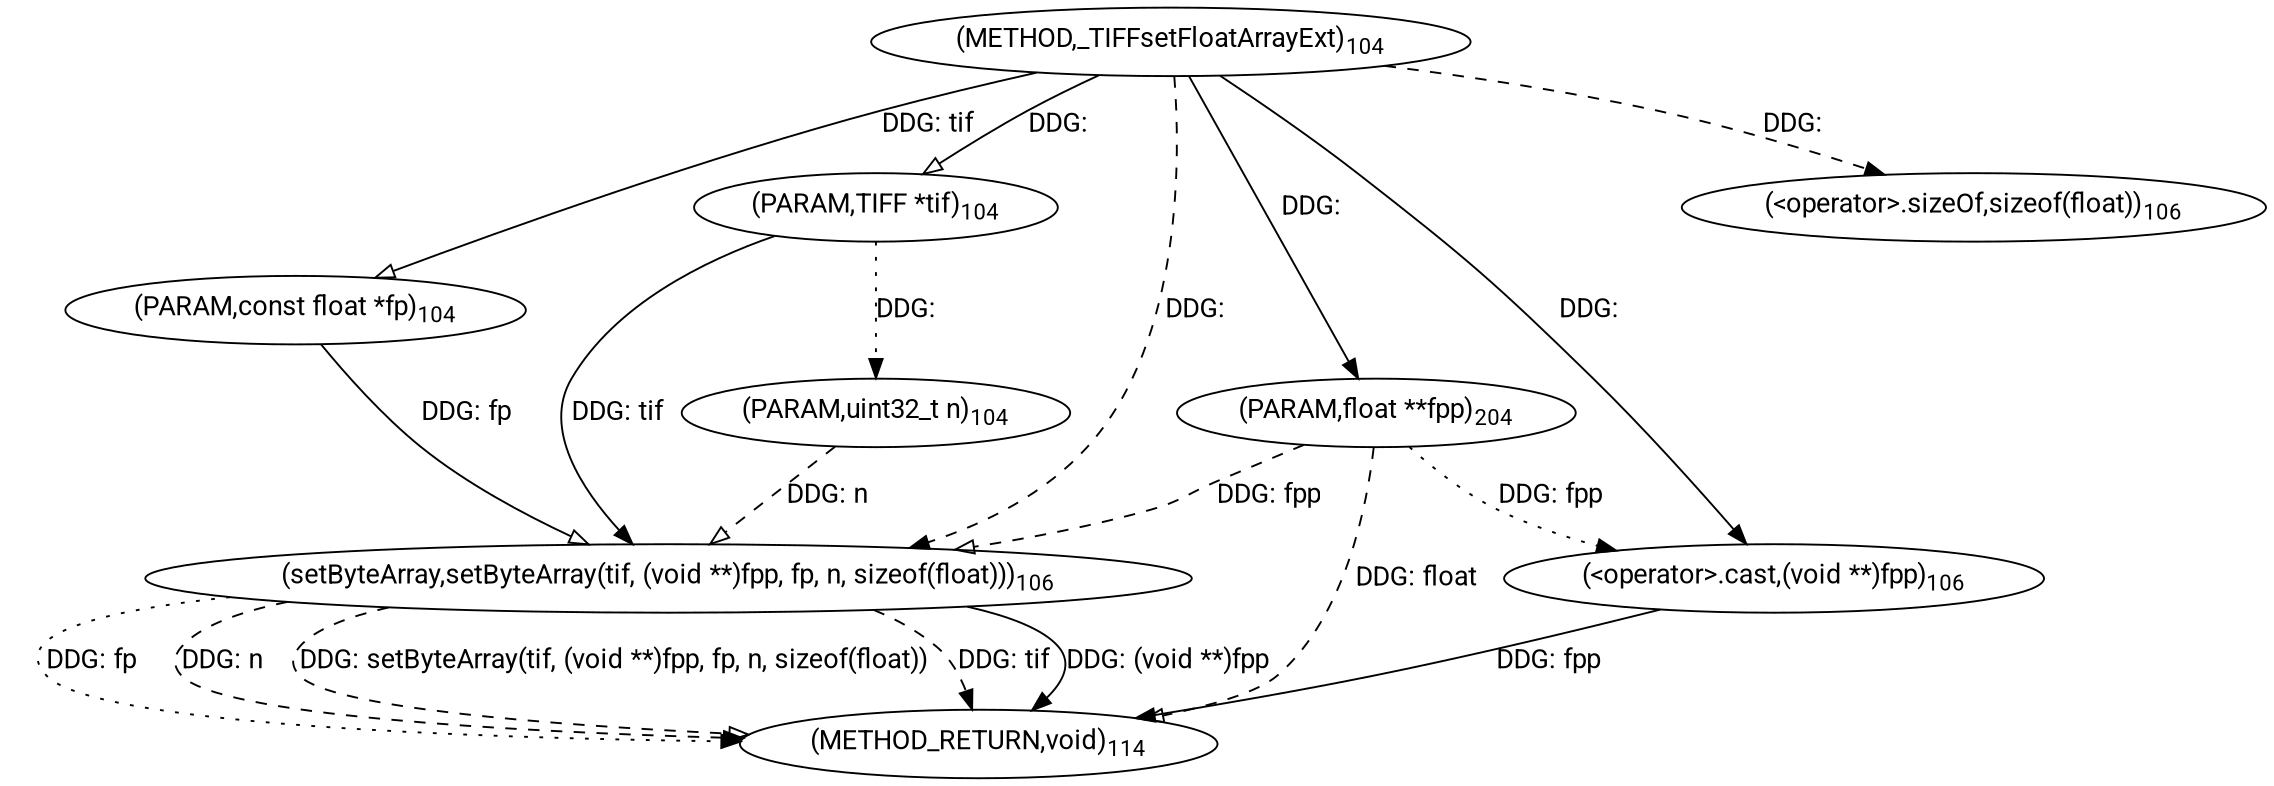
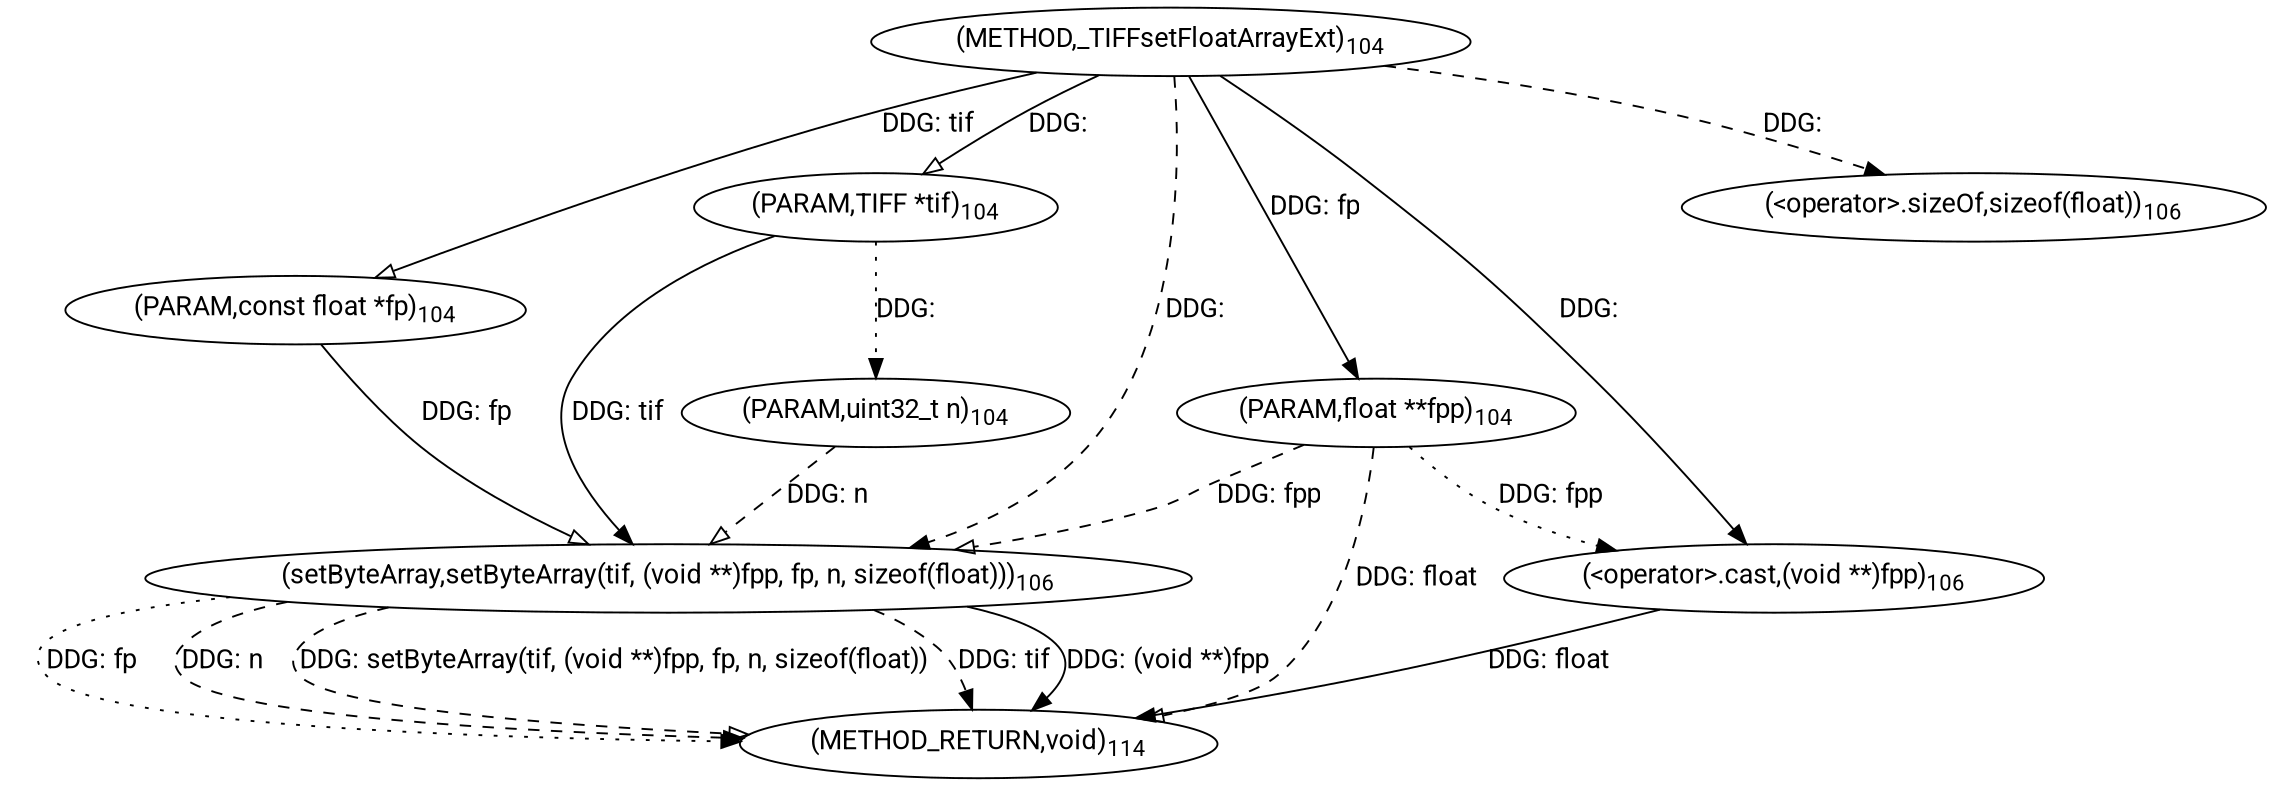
  digraph {
    fontname=Roboto
    node [fontname=Roboto]
    edge [arrowhead=normal fontname=Roboto style=solid]
    n1 [label=<(METHOD,_TIFFsetFloatArrayExt)<SUB>104</SUB>>]
    n2 [label=<(PARAM,TIFF *tif)<SUB>104</SUB>>]
-   n3 [label=<(PARAM,float **fpp)<SUB>204</SUB>>]
+   n3 [label=<(PARAM,float **fpp)<SUB>104</SUB>>]
    n4 [label=<(PARAM,const float *fp)<SUB>104</SUB>>]
    n5 [label=<(setByteArray,setByteArray(tif, (void **)fpp, fp, n, sizeof(float)))<SUB>106</SUB>>]
    n6 [label=<(&lt;operator&gt;.cast,(void **)fpp)<SUB>106</SUB>>]
    n7 [label=<(&lt;operator&gt;.sizeOf,sizeof(float))<SUB>106</SUB>>]
    n8 [label=<(PARAM,uint32_t n)<SUB>104</SUB>>]
    n9 [label=<(METHOD_RETURN,void)<SUB>114</SUB>>]
    n1 -> n2 [arrowhead=onormal label="DDG: "]
-   n1 -> n3 [label="DDG: "]
+   n1 -> n3 [label="DDG: fp"]
    n1 -> n4 [arrowhead=onormal label="DDG: tif"]
    n1 -> n5 [label="DDG: " style=dashed]
    n1 -> n6 [label="DDG: "]
    n1 -> n7 [label="DDG: " style=dashed]
    n2 -> n5 [label="DDG: tif"]
    n2 -> n8 [label="DDG: " style=dotted]
    n3 -> n5 [arrowhead=onormal label="DDG: fpp" style=dashed]
    n3 -> n6 [label="DDG: fpp" style=dotted]
    n3 -> n9 [arrowhead=onormal label="DDG: float" style=dashed]
    n4 -> n5 [arrowhead=onormal label="DDG: fp"]
    n5 -> n9 [label="DDG: tif" style=dashed]
    n5 -> n9 [label="DDG: (void **)fpp"]
    n5 -> n9 [label="DDG: fp" style=dotted]
    n5 -> n9 [label="DDG: n" style=dashed]
    n5 -> n9 [arrowhead=onormal label="DDG: setByteArray(tif, (void **)fpp, fp, n, sizeof(float))" style=dashed]
-   n6 -> n9 [label="DDG: fpp"]
+   n6 -> n9 [label="DDG: float"]
    n8 -> n5 [arrowhead=onormal label="DDG: n" style=dashed]
  }
